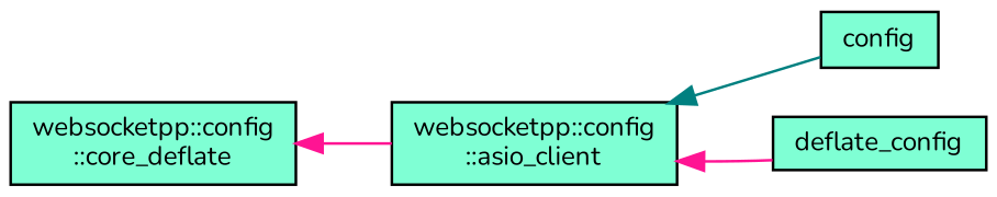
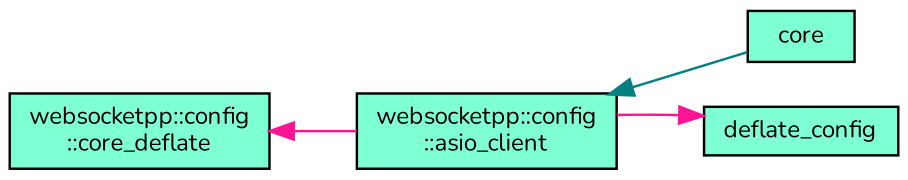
  digraph {
    fontname=Nunito
    rankdir=LR
    node [color=black fillcolor=aquamarine fontname=Nunito fontsize=10 shape=record style=filled]
    edge [color=deeppink dir=back fontname=Nunito fontsize=10 labelfontname=Helvetica labelfontsize=10 style=solid]
    n1 [fontcolor=black height=0.2 label="websocketpp::config\l::asio_client" width=0.4]
-   n2 [height=0.2 label=config width=0.4]
+   n2 [height=0.2 label=core width=0.4]
    n3 [height=0.2 label=deflate_config width=0.4]
    n4 [height=0.2 label="websocketpp::config\l::core_deflate" width=0.4]
    n1 -> n2 [color=teal]
-   n1 -> n3
+   n3 -> n1
    n4 -> n1
  }
